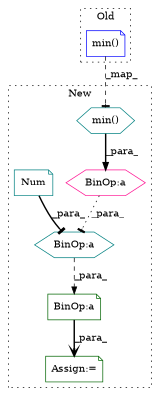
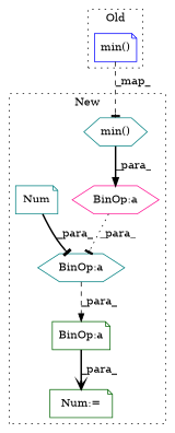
  digraph {
    node [a=82 l="11,1" shape=note color=teal]
    edge [style=bold arrowhead=tee]
    n1 [a=75 label="min()" s="4503,4515" shape=hexagon]
-   n2 [a=68 l=3 label="Assign:=" s=4652 color=darkgreen]
+   n2 [a=68 l=3 label="Num:=" s=4652 color=darkgreen]
    n3 [l=5 label="BinOp:a" s=4779 shape=hexagon]
    n4 [a=76 l=5 label=Num s=4784]
    n5 [l=3 label="BinOp:a" s=4799 color=darkgreen]
    n6 [l=7 label="BinOp:a" s=4773 shape=hexagon color=deeppink]
    n7 [a=75 label="min()" s="2753,2765" color=blue]
    subgraph cluster_1 {
      label=New
      style=dotted
      n1
      n2
      n3
      n4
      n5
      n6
    }
    subgraph cluster_2 {
      label=Old
      style=dotted
      n7
    }
    n1 -> n6 [label=_para_ arrowhead=normal]
    n3 -> n5 [label=_para_ style=dashed arrowhead=normal]
    n4 -> n3 [label=_para_]
    n5 -> n2 [label=_para_ arrowhead=vee]
    n6 -> n3 [label=_para_ style=dotted]
    n7 -> n1 [label=_map_ style=dashed]
  }
